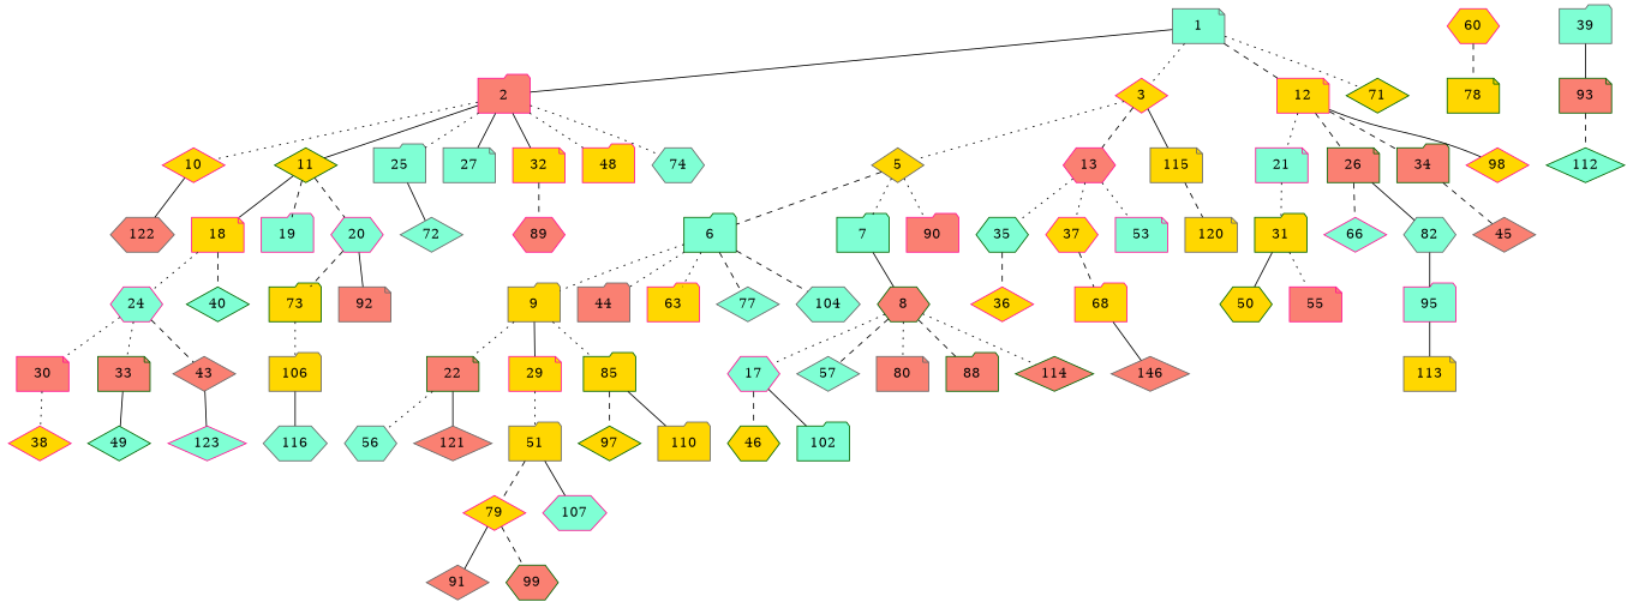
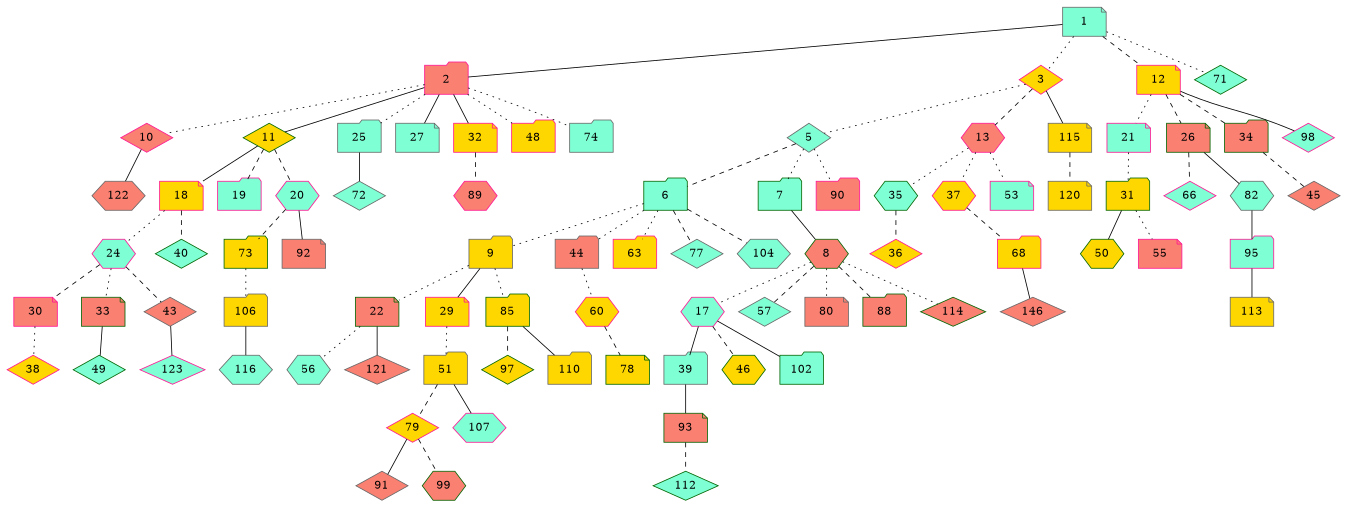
  graph {
    node [color=deeppink fillcolor=aquamarine shape=diamond style=filled]
    edge [style=dotted]
    2 [fillcolor=salmon shape=folder super="+4"]
-   10 [fillcolor=gold]
+   10 [fillcolor=salmon]
    11 [color=darkgreen fillcolor=gold super="+62"]
    25 [color=gray40 shape=folder super="+76"]
    27 [color=gray40 shape=note super="+42"]
    32 [fillcolor=gold shape=note super="+47"]
    48 [fillcolor=gold shape=folder]
-   74 [color=gray40 shape=hexagon]
+   74 [color=gray40 shape=folder]
    1 [color=gray40 shape=note]
    3 [fillcolor=gold super="+67"]
    12 [fillcolor=gold shape=note super="+14"]
-   71 [color=darkgreen fillcolor=gold super="+75"]
-   5 [color=gray40 fillcolor=gold super="+16"]
+   71 [color=darkgreen super="+75"]
+   5 [color=gray40 super="+16"]
    13 [fillcolor=salmon shape=hexagon]
    115 [color=gray40 fillcolor=gold shape=note]
    21 [shape=note]
    26 [color=darkgreen fillcolor=salmon shape=note super="+58"]
    34 [color=darkgreen fillcolor=salmon shape=folder]
-   98 [fillcolor=gold super="+101"]
+   98 [super="+101"]
    122 [color=gray40 fillcolor=salmon shape=hexagon]
    18 [fillcolor=gold shape=note]
    19 [shape=folder]
    20 [shape=hexagon]
    72 [color=gray40]
    89 [fillcolor=salmon shape=hexagon]
    6 [color=darkgreen shape=folder super="+64"]
    7 [color=darkgreen shape=folder super="+81"]
    90 [fillcolor=salmon shape=folder]
    35 [color=darkgreen shape=hexagon]
    37 [fillcolor=gold shape=hexagon super="+117"]
    53 [shape=note super="+103"]
    120 [color=gray40 fillcolor=gold shape=note]
    9 [color=gray40 fillcolor=gold shape=folder super="+23"]
    44 [color=gray40 fillcolor=salmon shape=folder super="+69"]
    63 [fillcolor=gold shape=folder super="+109"]
    77 [color=gray40]
    104 [color=gray40 shape=hexagon]
    8 [color=darkgreen fillcolor=salmon shape=hexagon super="+15"]
    22 [color=darkgreen fillcolor=salmon shape=note]
    29 [fillcolor=gold shape=note super="+41"]
    85 [color=darkgreen fillcolor=gold shape=folder super="+86"]
    60 [fillcolor=gold shape=hexagon super="+61"]
    17 [shape=hexagon super="+28"]
    57 [color=gray40]
    80 [color=gray40 fillcolor=salmon shape=note]
    88 [color=darkgreen fillcolor=salmon shape=folder]
    114 [color=darkgreen fillcolor=salmon]
    39 [color=gray40 shape=folder]
    46 [color=darkgreen fillcolor=gold shape=hexagon super="+87"]
    102 [color=darkgreen shape=folder super="+105"]
    56 [color=gray40 shape=hexagon]
    121 [color=gray40 fillcolor=salmon]
    51 [color=gray40 fillcolor=gold shape=folder super="+65"]
    97 [color=darkgreen fillcolor=gold]
    110 [color=gray40 fillcolor=gold shape=folder]
    24 [shape=hexagon super="+59"]
    40 [color=darkgreen super="+111"]
    73 [color=darkgreen fillcolor=gold shape=folder super="+96"]
    92 [color=gray40 fillcolor=salmon shape=note]
    31 [color=darkgreen fillcolor=gold shape=folder super="+108"]
    66 [super="+100"]
    82 [color=gray40 shape=hexagon]
    45 [color=gray40 fillcolor=salmon super="+119"]
    36 [fillcolor=gold]
    68 [fillcolor=gold shape=folder super="+70"]
    93 [color=darkgreen fillcolor=salmon shape=note super="+94"]
    30 [fillcolor=salmon shape=note super="+125"]
    33 [color=darkgreen fillcolor=salmon shape=note super="+54"]
    43 [color=gray40 fillcolor=salmon super="+83"]
    106 [color=gray40 fillcolor=gold shape=folder]
    50 [color=darkgreen fillcolor=gold shape=hexagon]
    55 [fillcolor=salmon shape=note super="+124"]
    38 [fillcolor=gold]
    49 [color=darkgreen super="+118"]
    123
    95 [shape=folder]
    79 [fillcolor=gold super="+84"]
    107 [shape=hexagon]
    n79 [color=gray40 fillcolor=salmon label=146]
    112 [color=darkgreen]
    78 [color=darkgreen fillcolor=gold shape=note]
    91 [color=gray40 fillcolor=salmon]
    99 [color=darkgreen fillcolor=salmon shape=hexagon]
    116 [color=gray40 shape=hexagon]
    113 [color=gray40 fillcolor=gold shape=note]
    2 -- 10
    2 -- 11 [style=solid]
    2 -- 25
    2 -- 27 [style=solid]
    2 -- 32 [style=solid]
    2 -- 48
    2 -- 74
    10 -- 122 [style=solid]
    11 -- 18 [style=solid]
    11 -- 19 [style=dashed]
    11 -- 20 [style=dashed]
    25 -- 72 [style=solid]
    32 -- 89 [style=dashed]
    1 -- 2 [style=solid]
    1 -- 3
    1 -- 12 [style=dashed]
    1 -- 71
    3 -- 5
    3 -- 13 [style=dashed]
    3 -- 115 [style=solid]
    12 -- 21
    12 -- 26 [style=dashed]
    12 -- 34 [style=dashed]
    12 -- 98 [style=solid]
    5 -- 6 [style=dashed]
    5 -- 7
    5 -- 90
    13 -- 35
    13 -- 37
    13 -- 53
    115 -- 120 [style=dashed]
    21 -- 31
    26 -- 66 [style=dashed]
    26 -- 82 [style=solid]
    34 -- 45 [style=dashed]
    18 -- 24
    18 -- 40 [style=dashed]
    20 -- 73 [style=dashed]
    20 -- 92 [style=solid]
    6 -- 9
    6 -- 44
    6 -- 63
    6 -- 77 [style=dashed]
    6 -- 104 [style=dashed]
    7 -- 8 [style=solid]
    35 -- 36 [style=dashed]
    37 -- 68 [style=dashed]
    9 -- 22
    9 -- 29 [style=solid]
    9 -- 85
+   44 -- 60
    8 -- 17
    8 -- 57 [style=dashed]
    8 -- 80
    8 -- 88 [style=dashed]
    8 -- 114
    22 -- 56
    22 -- 121 [style=solid]
    29 -- 51
    85 -- 97 [style=dashed]
    85 -- 110 [style=solid]
    60 -- 78 [style=dashed]
+   17 -- 39 [style=solid]
    17 -- 46 [style=dashed]
    17 -- 102 [style=solid]
    39 -- 93 [style=solid]
    51 -- 79 [style=dashed]
    51 -- 107 [style=solid]
-   24 -- 30
+   24 -- 30 [style=dashed]
    24 -- 33
    24 -- 43 [style=dashed]
    73 -- 106
    31 -- 50 [style=solid]
    31 -- 55
    82 -- 95 [style=solid]
    68 -- n79 [style=solid]
    93 -- 112 [style=dashed]
    30 -- 38
    33 -- 49 [style=solid]
    43 -- 123 [style=solid]
    106 -- 116 [style=solid]
    95 -- 113 [style=solid]
    79 -- 91 [style=solid]
    79 -- 99 [style=dashed]
  }
